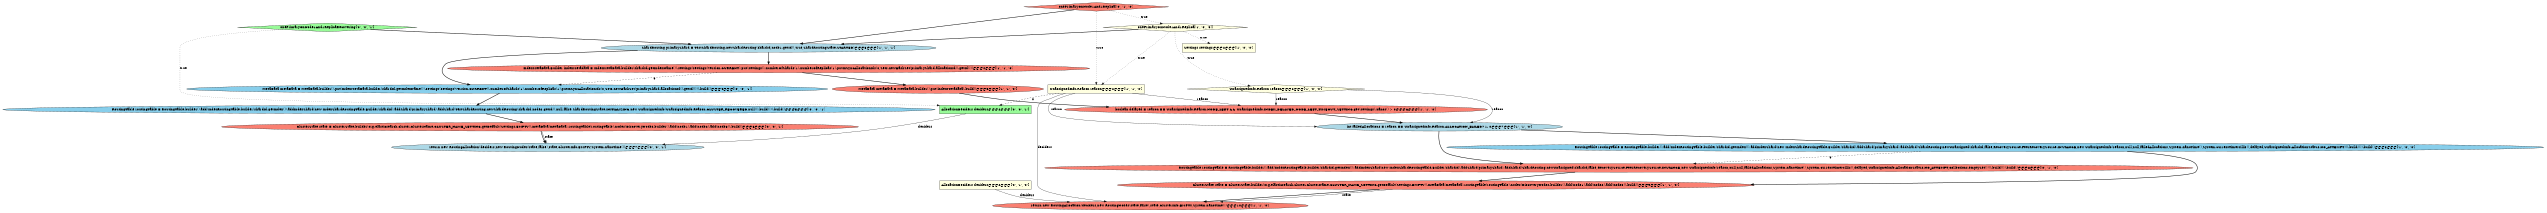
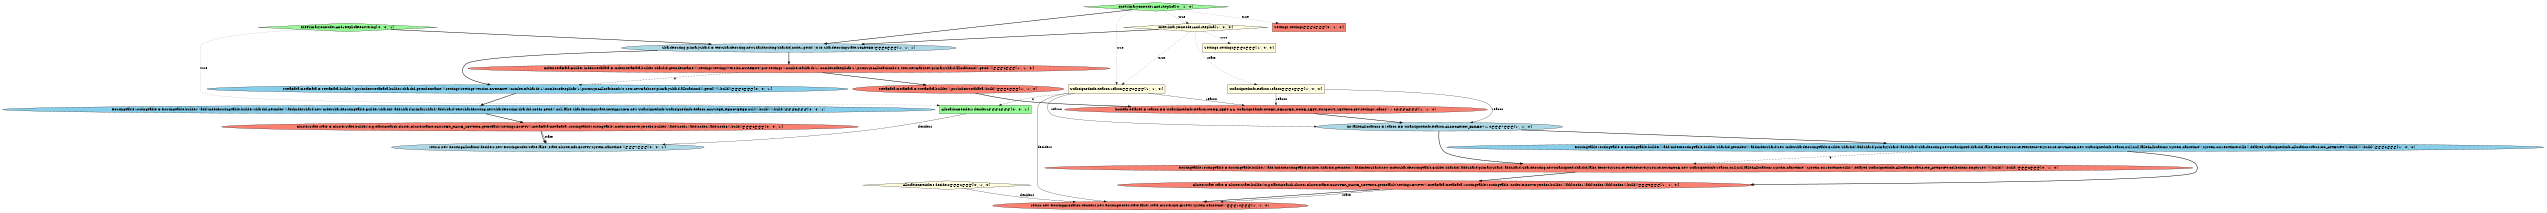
  digraph {
    node [fillcolor=salmon shape=ellipse style=filled]
    edge [style=bold]
-   n1 [fillcolor=lightyellow label="AllocationDeciders deciders@@@2@@@['0', '1', '0']" shape=box]
+   n1 [fillcolor=lightyellow label="AllocationDeciders deciders@@@2@@@['0', '1', '0']" shape=diamond]
    n2 [label="return new RoutingAllocation(deciders,new RoutingNodes(state,false),state,ClusterInfo.EMPTY,System.nanoTime())@@@10@@@['1', '1', '0']"]
    n3 [fillcolor=skyblue label="MetaData metaData = MetaData.builder().put(IndexMetaData.builder(shardId.getIndexName()).settings(settings(Version.CURRENT)).numberOfShards(1).numberOfReplicas(1).putInSyncAllocationIds(0,Sets.newHashSet(primaryShard.allocationId().getId()))).build()@@@4@@@['0', '0', '1']"]
    n4 [fillcolor=skyblue label="RoutingTable routingTable = RoutingTable.builder().add(IndexRoutingTable.builder(shardId.getIndex()).addIndexShard(new IndexShardRoutingTable.Builder(shardId).addShard(primaryShard).addShard(TestShardRouting.newShardRouting(shardId,node2.getId(),null,false,ShardRoutingState.INITIALIZING,new UnassignedInfo(UnassignedInfo.Reason.CLUSTER_RECOVERED,null))).build())).build()@@@5@@@['0', '0', '1']"]
    n5 [label="ClusterState state = ClusterState.builder(org.elasticsearch.cluster.ClusterName.CLUSTER_NAME_SETTING.getDefault(Settings.EMPTY)).metaData(metaData).routingTable(routingTable).nodes(DiscoveryNodes.builder().add(node1).add(node2).add(node3)).build()@@@6@@@['0', '0', '1']"]
    n6 [fillcolor=lightyellow label="UnassignedInfo.Reason reason@@@2@@@['1', '1', '0']" shape=box]
    n7 [label="boolean delayed = reason == UnassignedInfo.Reason.NODE_LEFT && UnassignedInfo.INDEX_DELAYED_NODE_LEFT_TIMEOUT_SETTING.get(settings).nanos() > 0@@@6@@@['1', '1', '0']"]
    n8 [fillcolor=lightblue label="int failedAllocations = reason == UnassignedInfo.Reason.ALLOCATION_FAILED? 1: 0@@@7@@@['1', '1', '0']"]
    n9 [fillcolor=palegreen label="AllocationDeciders deciders@@@2@@@['0', '0', '1']" shape=box]
    n10 [fillcolor=skyblue label="RoutingTable routingTable = RoutingTable.builder().add(IndexRoutingTable.builder(shardId.getIndex()).addIndexShard(new IndexShardRoutingTable.Builder(shardId).addShard(primaryShard).addShard(ShardRouting.newUnassigned(shardId,false,RecoverySource.PeerRecoverySource.INSTANCE,new UnassignedInfo(reason,null,null,failedAllocations,System.nanoTime(),System.currentTimeMillis(),delayed,UnassignedInfo.AllocationStatus.NO_ATTEMPT))).build())).build()@@@8@@@['1', '0', '0']"]
    n11 [label="RoutingTable routingTable = RoutingTable.builder().add(IndexRoutingTable.builder(shardId.getIndex()).addIndexShard(new IndexShardRoutingTable.Builder(shardId).addShard(primaryShard).addShard(ShardRouting.newUnassigned(shardId,false,RecoverySource.PeerRecoverySource.INSTANCE,new UnassignedInfo(reason,null,null,failedAllocations,System.nanoTime(),System.currentTimeMillis(),delayed,UnassignedInfo.AllocationStatus.NO_ATTEMPT,Collections.emptySet()))).build())).build()@@@8@@@['0', '1', '0']"]
    n12 [fillcolor=lightblue label="return new RoutingAllocation(deciders,new RoutingNodes(state,false),state,ClusterInfo.EMPTY,System.nanoTime())@@@7@@@['0', '0', '1']"]
    n13 [label="ClusterState state = ClusterState.builder(org.elasticsearch.cluster.ClusterName.CLUSTER_NAME_SETTING.getDefault(Settings.EMPTY)).metaData(metaData).routingTable(routingTable).nodes(DiscoveryNodes.builder().add(node1).add(node2).add(node3)).build()@@@9@@@['1', '1', '0']"]
    n14 [label="MetaData metaData = MetaData.builder().put(indexMetadata).build()@@@5@@@['1', '1', '0']"]
    n15 [fillcolor=lightyellow label="onePrimaryOnNode1And1Replica['1', '0', '0']" shape=diamond]
    n16 [fillcolor=lightblue label="ShardRouting primaryShard = TestShardRouting.newShardRouting(shardId,node1.getId(),true,ShardRoutingState.STARTED)@@@3@@@['1', '1', '1']"]
-   n17 [fillcolor=lightyellow label="UnassignedInfo.Reason reason@@@2@@@['1', '0', '0']" shape=diamond]
+   n17 [fillcolor=lightyellow label="UnassignedInfo.Reason reason@@@2@@@['1', '0', '0']" shape=box]
    n18 [fillcolor=lightyellow label="Settings settings@@@2@@@['1', '0', '0']" shape=box]
    n19 [label="IndexMetaData.Builder indexMetadata = IndexMetaData.builder(shardId.getIndexName()).settings(settings(Version.CURRENT).put(settings)).numberOfShards(1).numberOfReplicas(1).putInSyncAllocationIds(0,Sets.newHashSet(primaryShard.allocationId().getId()))@@@4@@@['1', '1', '0']"]
+   n20 [label="Settings settings@@@2@@@['0', '1', '0']" shape=box]
    n21 [fillcolor=palegreen label="onePrimaryOnNode1And1ReplicaRecovering['0', '0', '1']" shape=diamond]
-   n22 [label="onePrimaryOnNode1And1Replica['0', '1', '0']" shape=diamond]
+   n22 [fillcolor=palegreen label="onePrimaryOnNode1And1Replica['0', '1', '0']" shape=diamond]
    n1 -> n2 [label=deciders style=solid]
    n3 -> n4
    n4 -> n5
    n5 -> n12
    n5 -> n12 [label=state style=solid]
    n6 -> n2 [label=deciders style=solid]
    n6 -> n7 [label=reason style=solid]
    n6 -> n8 [label=reason style=solid]
    n6 -> n9 [label=0 style=dashed]
    n7 -> n8
    n8 -> n10
    n8 -> n11
    n9 -> n12 [label=deciders style=solid]
    n10 -> n11 [label=0 style=dashed]
    n10 -> n13
    n11 -> n13
    n13 -> n2
    n13 -> n2 [label=state style=solid]
    n14 -> n7
    n15 -> n6 [label=true style=dotted]
    n15 -> n16
-   n15 -> n17 [label=true style=dotted]
+   n15 -> n17 [label=state style=dotted]
    n15 -> n18 [label=true style=dotted]
    n16 -> n3
    n16 -> n19
    n17 -> n7 [label=reason style=solid]
    n17 -> n8 [label=reason style=solid]
    n19 -> n3 [label=0 style=dashed]
    n19 -> n14
    n21 -> n9 [label=true style=dotted]
    n21 -> n16
    n22 -> n6 [label=true style=dotted]
    n22 -> n15 [label=true style=dotted]
    n22 -> n16
+   n22 -> n20 [label=true style=dotted]
  }
